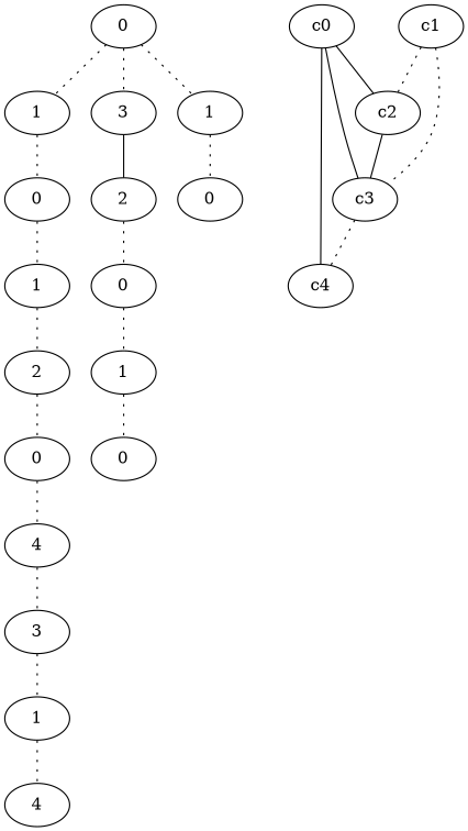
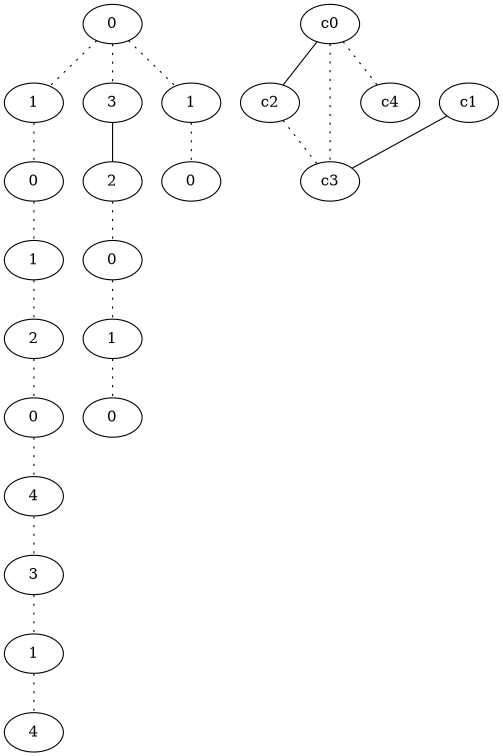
  graph {
    edge [style=dotted]
    n1 [label=0]
    n2 [label=1]
    n3 [label=3]
    n4 [label=1]
    n5 [label=0]
    n6 [label=2]
    n7 [label=0]
    n8 [label=1]
    n9 [label=2]
    n10 [label=0]
    n11 [label=4]
    n12 [label=3]
    n13 [label=1]
    n14 [label=4]
    n15 [label=0]
    n16 [label=1]
    n17 [label=0]
    c0
    c2
    c3
    c4
    c1
    n1 -- n2
    n1 -- n3
    n1 -- n4
    n2 -- n5
    n3 -- n6 [style=""]
    n4 -- n7
    n5 -- n8
    n6 -- n15
    n8 -- n9
    n9 -- n10
    n10 -- n11
    n11 -- n12
    n12 -- n13
    n13 -- n14
    n15 -- n16
    n16 -- n17
    c0 -- c2 [style=solid]
-   c0 -- c3 [style=solid]
-   c0 -- c4 [style=solid]
-   c2 -- c3 [style=""]
-   c3 -- c4
-   c1 -- c2
-   c1 -- c3
+   c0 -- c3
+   c0 -- c4
+   c2 -- c3
+   c1 -- c3 [style=solid]
  }
